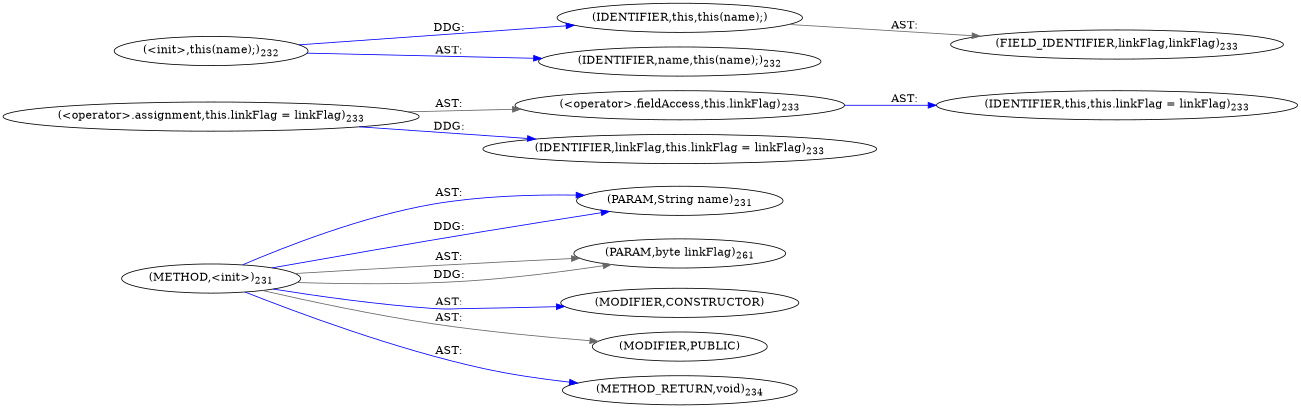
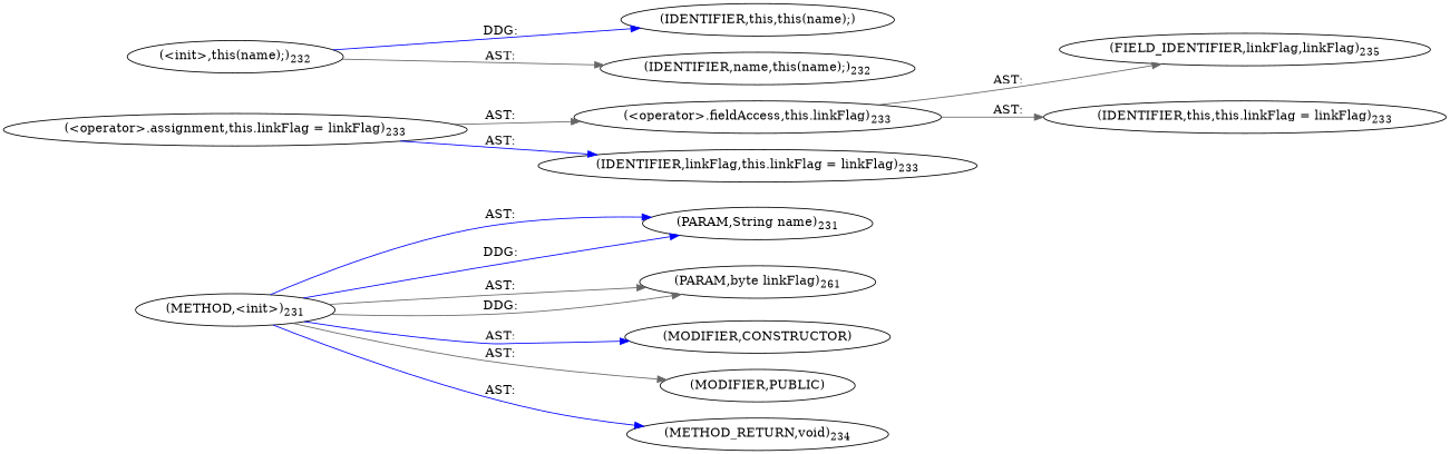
  digraph {
    rankdir=LR
    edge [color=blue]
    n1 [label=<(METHOD,&lt;init&gt;)<SUB>231</SUB>>]
    n2 [label=<(PARAM,String name)<SUB>231</SUB>>]
    n3 [label=<(PARAM,byte linkFlag)<SUB>261</SUB>>]
    n4 [label=<(MODIFIER,CONSTRUCTOR)>]
    n5 [label=<(MODIFIER,PUBLIC)>]
    n6 [label=<(METHOD_RETURN,void)<SUB>234</SUB>>]
    n7 [label=<(&lt;init&gt;,this(name);)<SUB>232</SUB>>]
    n8 [label=<(IDENTIFIER,this,this(name);)>]
    n9 [label=<(IDENTIFIER,name,this(name);)<SUB>232</SUB>>]
    n10 [label=<(&lt;operator&gt;.assignment,this.linkFlag = linkFlag)<SUB>233</SUB>>]
    n11 [label=<(&lt;operator&gt;.fieldAccess,this.linkFlag)<SUB>233</SUB>>]
    n12 [label=<(IDENTIFIER,linkFlag,this.linkFlag = linkFlag)<SUB>233</SUB>>]
    n13 [label=<(IDENTIFIER,this,this.linkFlag = linkFlag)<SUB>233</SUB>>]
-   n14 [label=<(FIELD_IDENTIFIER,linkFlag,linkFlag)<SUB>233</SUB>>]
+   n14 [label=<(FIELD_IDENTIFIER,linkFlag,linkFlag)<SUB>235</SUB>>]
    n1 -> n2 [label="AST: "]
    n1 -> n2 [label="DDG: "]
    n1 -> n3 [color=gray40 label="AST: "]
    n1 -> n3 [color=gray40 label="DDG: "]
    n1 -> n4 [label="AST: "]
    n1 -> n5 [color=gray40 label="AST: "]
    n1 -> n6 [label="AST: "]
    n7 -> n8 [label="DDG: "]
-   n7 -> n9 [label="AST: "]
+   n7 -> n9 [color=gray40 label="AST: "]
    n10 -> n11 [color=gray40 label="AST: "]
-   n10 -> n12 [label="DDG: "]
-   n11 -> n13 [label="AST: "]
-   n8 -> n14 [color=gray40 label="AST: "]
+   n10 -> n12 [label="AST: "]
+   n11 -> n13 [color=gray40 label="AST: "]
+   n11 -> n14 [color=gray40 label="AST: "]
  }
